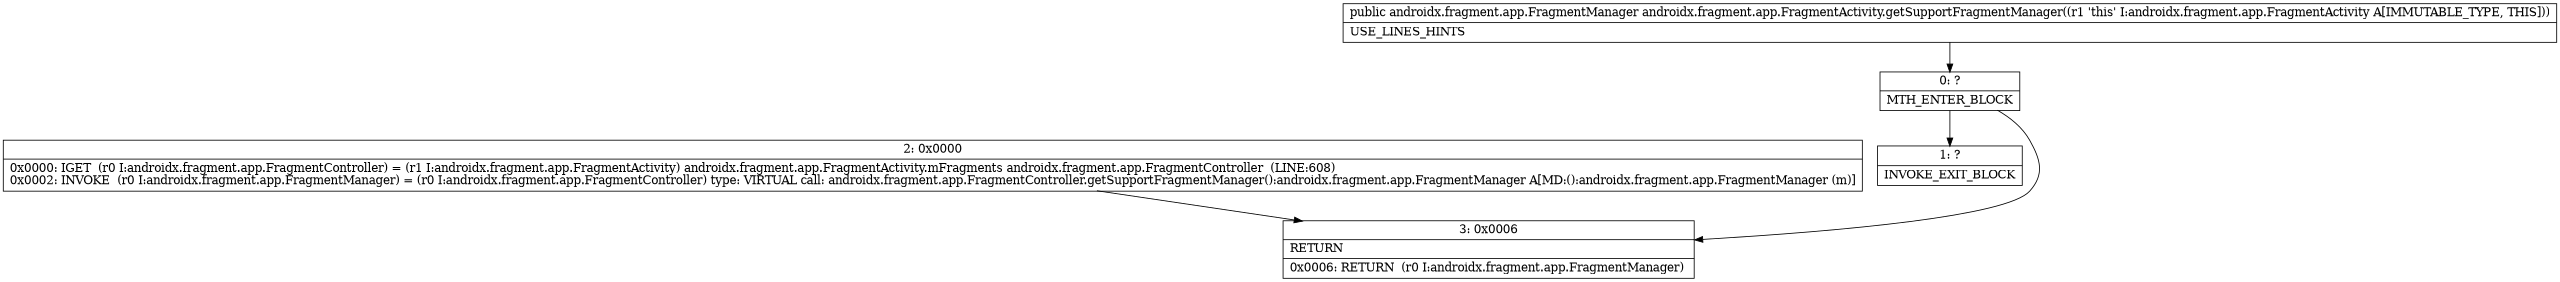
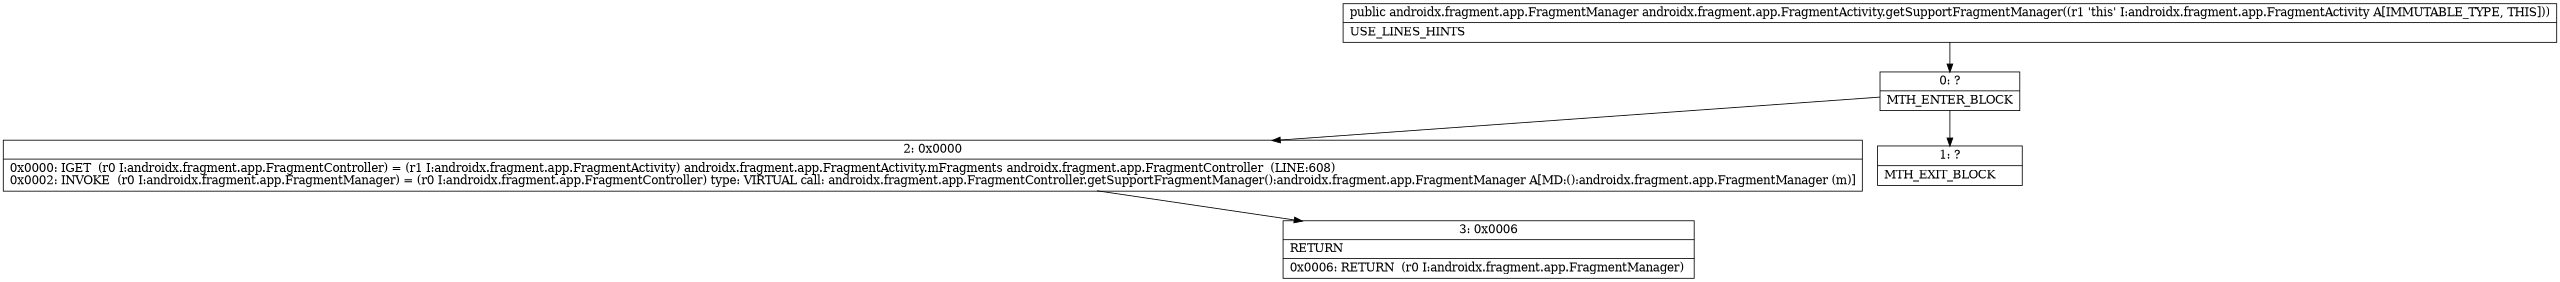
  digraph {
    node [shape=record]
    n1 [label="{0\:\ ?|MTH_ENTER_BLOCK\l}"]
    n2 [label="{2\:\ 0x0000|0x0000: IGET  (r0 I:androidx.fragment.app.FragmentController) = (r1 I:androidx.fragment.app.FragmentActivity) androidx.fragment.app.FragmentActivity.mFragments androidx.fragment.app.FragmentController  (LINE:608)\l0x0002: INVOKE  (r0 I:androidx.fragment.app.FragmentManager) = (r0 I:androidx.fragment.app.FragmentController) type: VIRTUAL call: androidx.fragment.app.FragmentController.getSupportFragmentManager():androidx.fragment.app.FragmentManager A[MD:():androidx.fragment.app.FragmentManager (m)]\l}"]
-   n3 [label="{1\:\ ?|INVOKE_EXIT_BLOCK\l}"]
+   n3 [label="{1\:\ ?|MTH_EXIT_BLOCK\l}"]
    n4 [label="{3\:\ 0x0006|RETURN\l|0x0006: RETURN  (r0 I:androidx.fragment.app.FragmentManager) \l}"]
    n5 [label="{public androidx.fragment.app.FragmentManager androidx.fragment.app.FragmentActivity.getSupportFragmentManager((r1 'this' I:androidx.fragment.app.FragmentActivity A[IMMUTABLE_TYPE, THIS]))  | USE_LINES_HINTS\l}"]
-   n1 -> n4
+   n1 -> n2
    n1 -> n3
    n2 -> n4
    n5 -> n1
  }
